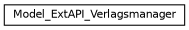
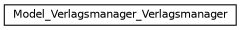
  digraph {
    rankdir=TB
-   n1 [color=black fillcolor=white fontname=Helvetica fontsize=10 height=0.2 label=Model_ExtAPI_Verlagsmanager shape=record style=filled width=0.4]
+   n1 [color=black fillcolor=white fontname=Helvetica fontsize=10 height=0.2 label=Model_Verlagsmanager_Verlagsmanager shape=record style=filled width=0.4]
  }
